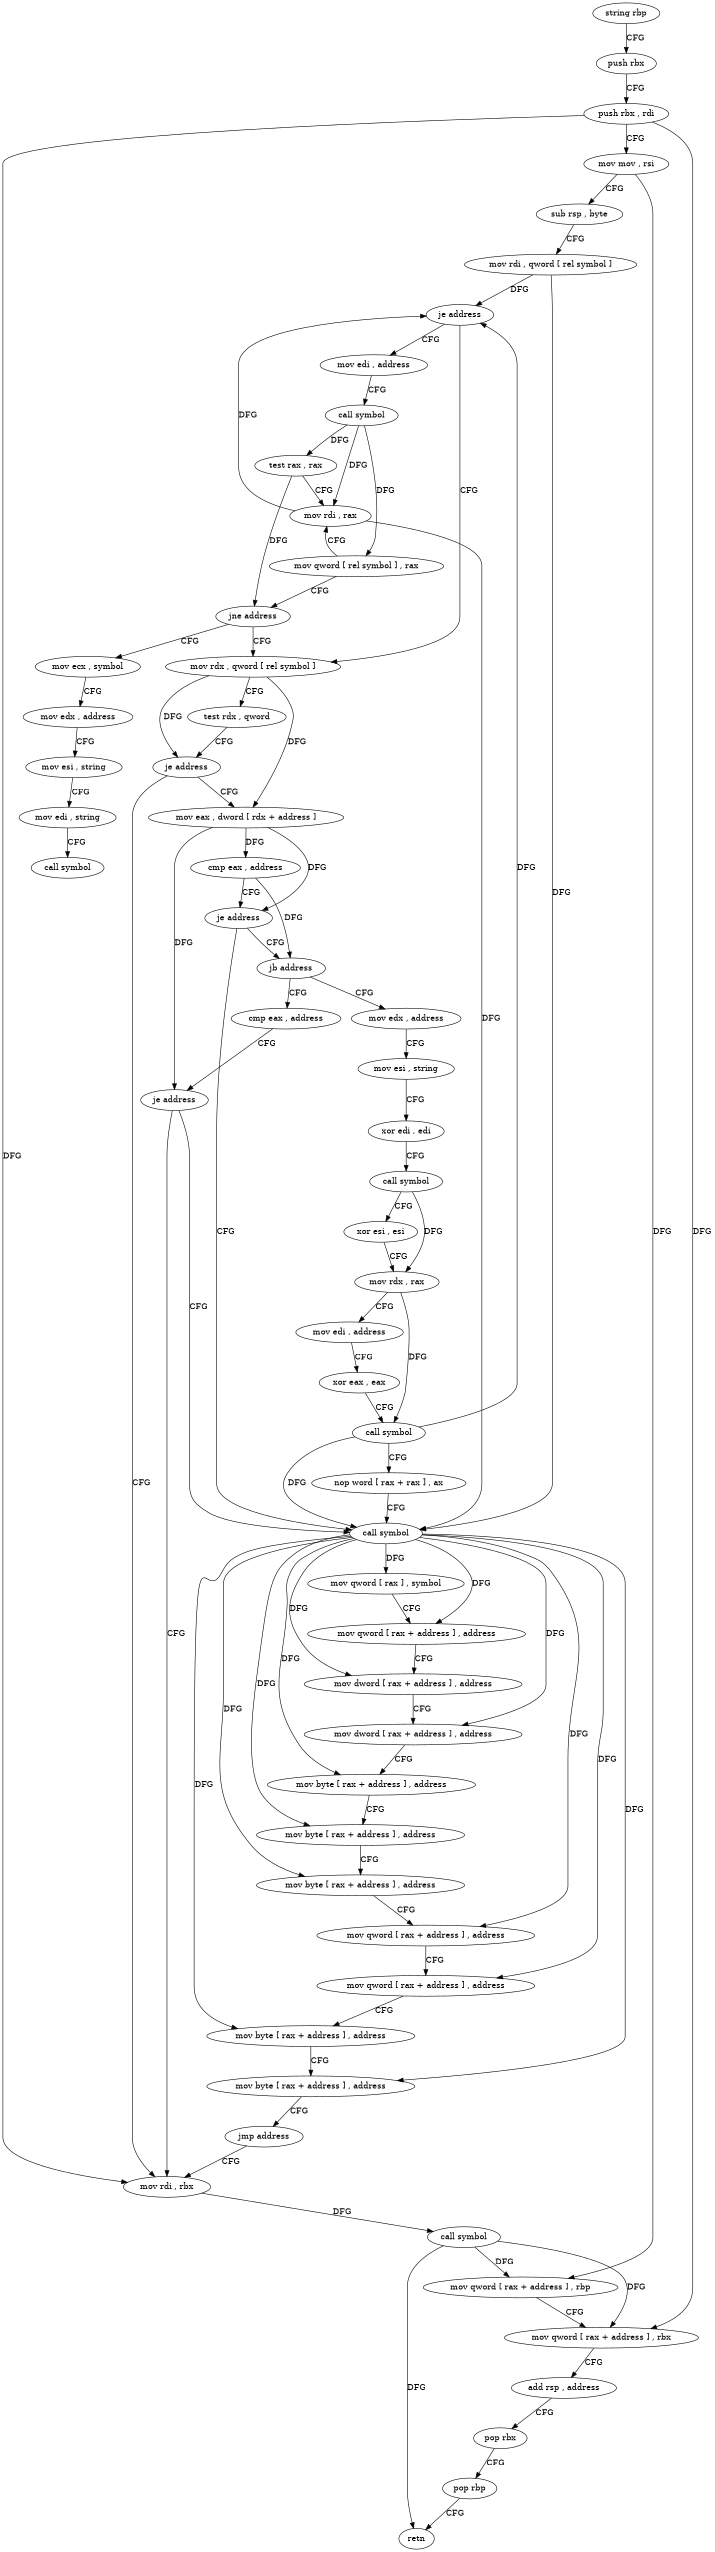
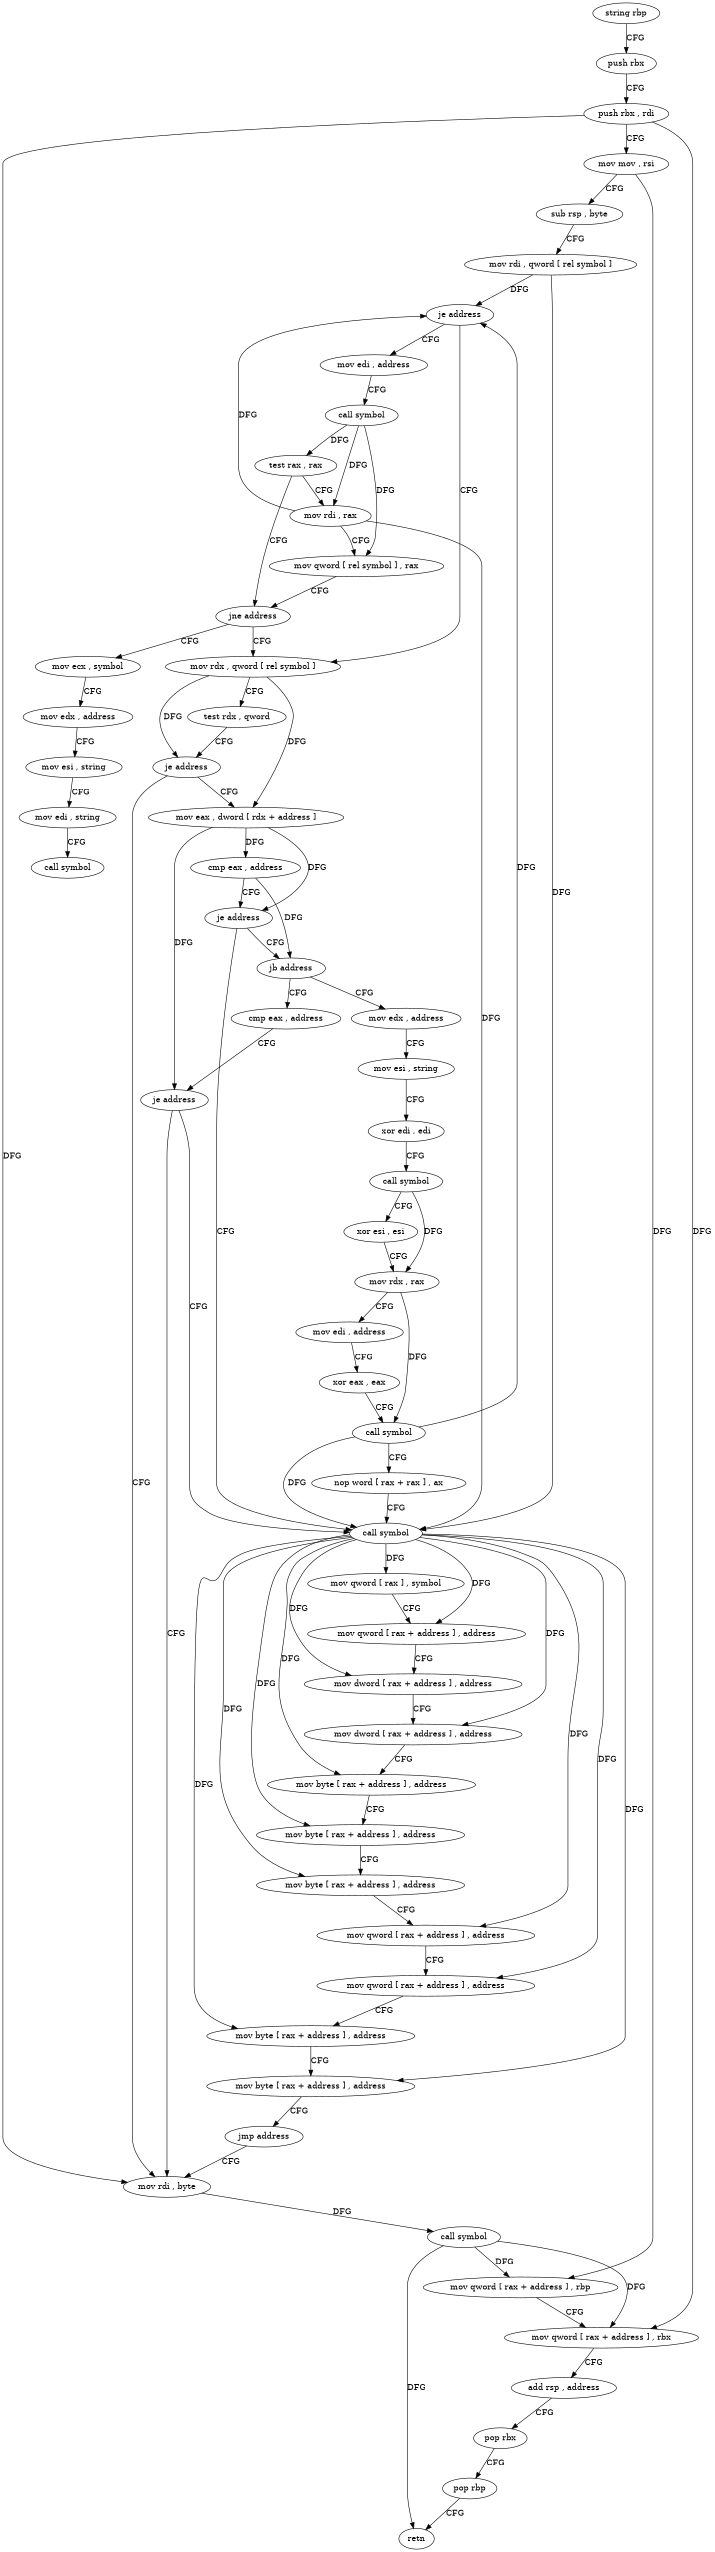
  digraph {
    n1 [label="string rbp"]
    n2 [label="push rbx"]
    n3 [label="push rbx , rdi"]
    n4 [label="mov mov , rsi"]
-   n5 [label="mov rdi , rbx"]
+   n5 [label="mov rdi , byte"]
    n6 [label="mov qword [ rax + address ] , rbx"]
    n7 [label="sub rsp , byte"]
    n8 [label="mov qword [ rax + address ] , rbp"]
    n9 [label="call symbol"]
    n10 [label="add rsp , address"]
    n11 [label="mov rdi , qword [ rel symbol ]"]
    n12 [label="je address"]
    n13 [label="call symbol"]
    n14 [label="mov edi , address"]
    n15 [label="mov rdx , qword [ rel symbol ]"]
    n16 [label="mov qword [ rax ] , symbol"]
    n17 [label="mov qword [ rax + address ] , address"]
    n18 [label="mov dword [ rax + address ] , address"]
    n19 [label="mov dword [ rax + address ] , address"]
    n20 [label="mov byte [ rax + address ] , address"]
    n21 [label="mov byte [ rax + address ] , address"]
    n22 [label="mov byte [ rax + address ] , address"]
    n23 [label="mov qword [ rax + address ] , address"]
    n24 [label="mov qword [ rax + address ] , address"]
    n25 [label="mov byte [ rax + address ] , address"]
    n26 [label="mov byte [ rax + address ] , address"]
    n27 [label="call symbol"]
    n28 [label="test rdx , qword"]
    n29 [label="je address"]
    n30 [label="mov eax , dword [ rdx + address ]"]
    n31 [label="test rax , rax"]
    n32 [label="mov rdi , rax"]
    n33 [label="mov qword [ rel symbol ] , rax"]
    n34 [label="cmp eax , address"]
    n35 [label="je address"]
    n36 [label="je address"]
    n37 [label="jne address"]
    n38 [label="mov ecx , symbol"]
    n39 [label="mov edx , address"]
    n40 [label="mov esi , string"]
    n41 [label=retn]
    n42 [label="jb address"]
    n43 [label="mov edi , string"]
    n44 [label="call symbol"]
    n45 [label="pop rbx"]
    n46 [label="pop rbp"]
    n47 [label="mov edx , address"]
    n48 [label="cmp eax , address"]
    n49 [label="jmp address"]
    n50 [label="mov esi , string"]
    n51 [label="xor edi , edi"]
    n52 [label="call symbol"]
    n53 [label="xor esi , esi"]
    n54 [label="mov rdx , rax"]
    n55 [label="mov edi , address"]
    n56 [label="call symbol"]
    n57 [label="xor eax , eax"]
    n58 [label="nop word [ rax + rax ] , ax"]
    n1 -> n2 [label=CFG]
    n2 -> n3 [label=CFG]
    n3 -> n4 [label=CFG]
    n3 -> n5 [label=DFG]
    n3 -> n6 [label=DFG]
    n4 -> n7 [label=CFG]
    n4 -> n8 [label=DFG]
    n5 -> n9 [label=DFG]
    n6 -> n10 [label=CFG]
    n7 -> n11 [label=CFG]
    n8 -> n6 [label=CFG]
    n9 -> n6 [label=DFG]
    n9 -> n8 [label=DFG]
    n9 -> n41 [label=DFG]
    n10 -> n45 [label=CFG]
    n11 -> n12 [label=DFG]
    n11 -> n13 [label=DFG]
    n12 -> n14 [label=CFG]
    n12 -> n15 [label=CFG]
    n13 -> n16 [label=DFG]
    n13 -> n17 [label=DFG]
    n13 -> n18 [label=DFG]
    n13 -> n19 [label=DFG]
    n13 -> n20 [label=DFG]
    n13 -> n21 [label=DFG]
    n13 -> n22 [label=DFG]
    n13 -> n23 [label=DFG]
    n13 -> n24 [label=DFG]
    n13 -> n25 [label=DFG]
    n13 -> n26 [label=DFG]
    n14 -> n27 [label=CFG]
    n15 -> n28 [label=CFG]
    n15 -> n29 [label=DFG]
    n15 -> n30 [label=DFG]
    n16 -> n17 [label=CFG]
    n17 -> n18 [label=CFG]
    n18 -> n19 [label=CFG]
    n19 -> n20 [label=CFG]
    n20 -> n21 [label=CFG]
    n21 -> n22 [label=CFG]
    n22 -> n23 [label=CFG]
    n23 -> n24 [label=CFG]
    n24 -> n25 [label=CFG]
    n25 -> n26 [label=CFG]
    n26 -> n49 [label=CFG]
    n27 -> n31 [label=DFG]
    n27 -> n32 [label=DFG]
    n27 -> n33 [label=DFG]
    n28 -> n29 [label=CFG]
    n29 -> n5 [label=CFG]
    n29 -> n30 [label=CFG]
    n30 -> n34 [label=DFG]
    n30 -> n35 [label=DFG]
    n30 -> n36 [label=DFG]
    n31 -> n32 [label=CFG]
-   n31 -> n37 [label=DFG]
+   n31 -> n37 [label=CFG]
    n32 -> n12 [label=DFG]
    n32 -> n13 [label=DFG]
-   n33 -> n32 [label=CFG]
+   n32 -> n33 [label=CFG]
    n33 -> n37 [label=CFG]
    n34 -> n35 [label=CFG]
    n34 -> n42 [label=DFG]
    n35 -> n13 [label=CFG]
    n35 -> n42 [label=CFG]
    n36 -> n5 [label=CFG]
    n36 -> n13 [label=CFG]
    n37 -> n15 [label=CFG]
    n37 -> n38 [label=CFG]
    n38 -> n39 [label=CFG]
    n39 -> n40 [label=CFG]
    n40 -> n43 [label=CFG]
    n42 -> n47 [label=CFG]
    n42 -> n48 [label=CFG]
    n43 -> n44 [label=CFG]
    n45 -> n46 [label=CFG]
    n46 -> n41 [label=CFG]
    n47 -> n50 [label=CFG]
    n48 -> n36 [label=CFG]
    n49 -> n5 [label=CFG]
    n50 -> n51 [label=CFG]
    n51 -> n52 [label=CFG]
    n52 -> n53 [label=CFG]
    n52 -> n54 [label=DFG]
    n53 -> n54 [label=CFG]
    n54 -> n55 [label=CFG]
    n54 -> n56 [label=DFG]
    n55 -> n57 [label=CFG]
    n56 -> n12 [label=DFG]
    n56 -> n13 [label=DFG]
    n56 -> n58 [label=CFG]
    n57 -> n56 [label=CFG]
    n58 -> n13 [label=CFG]
  }
